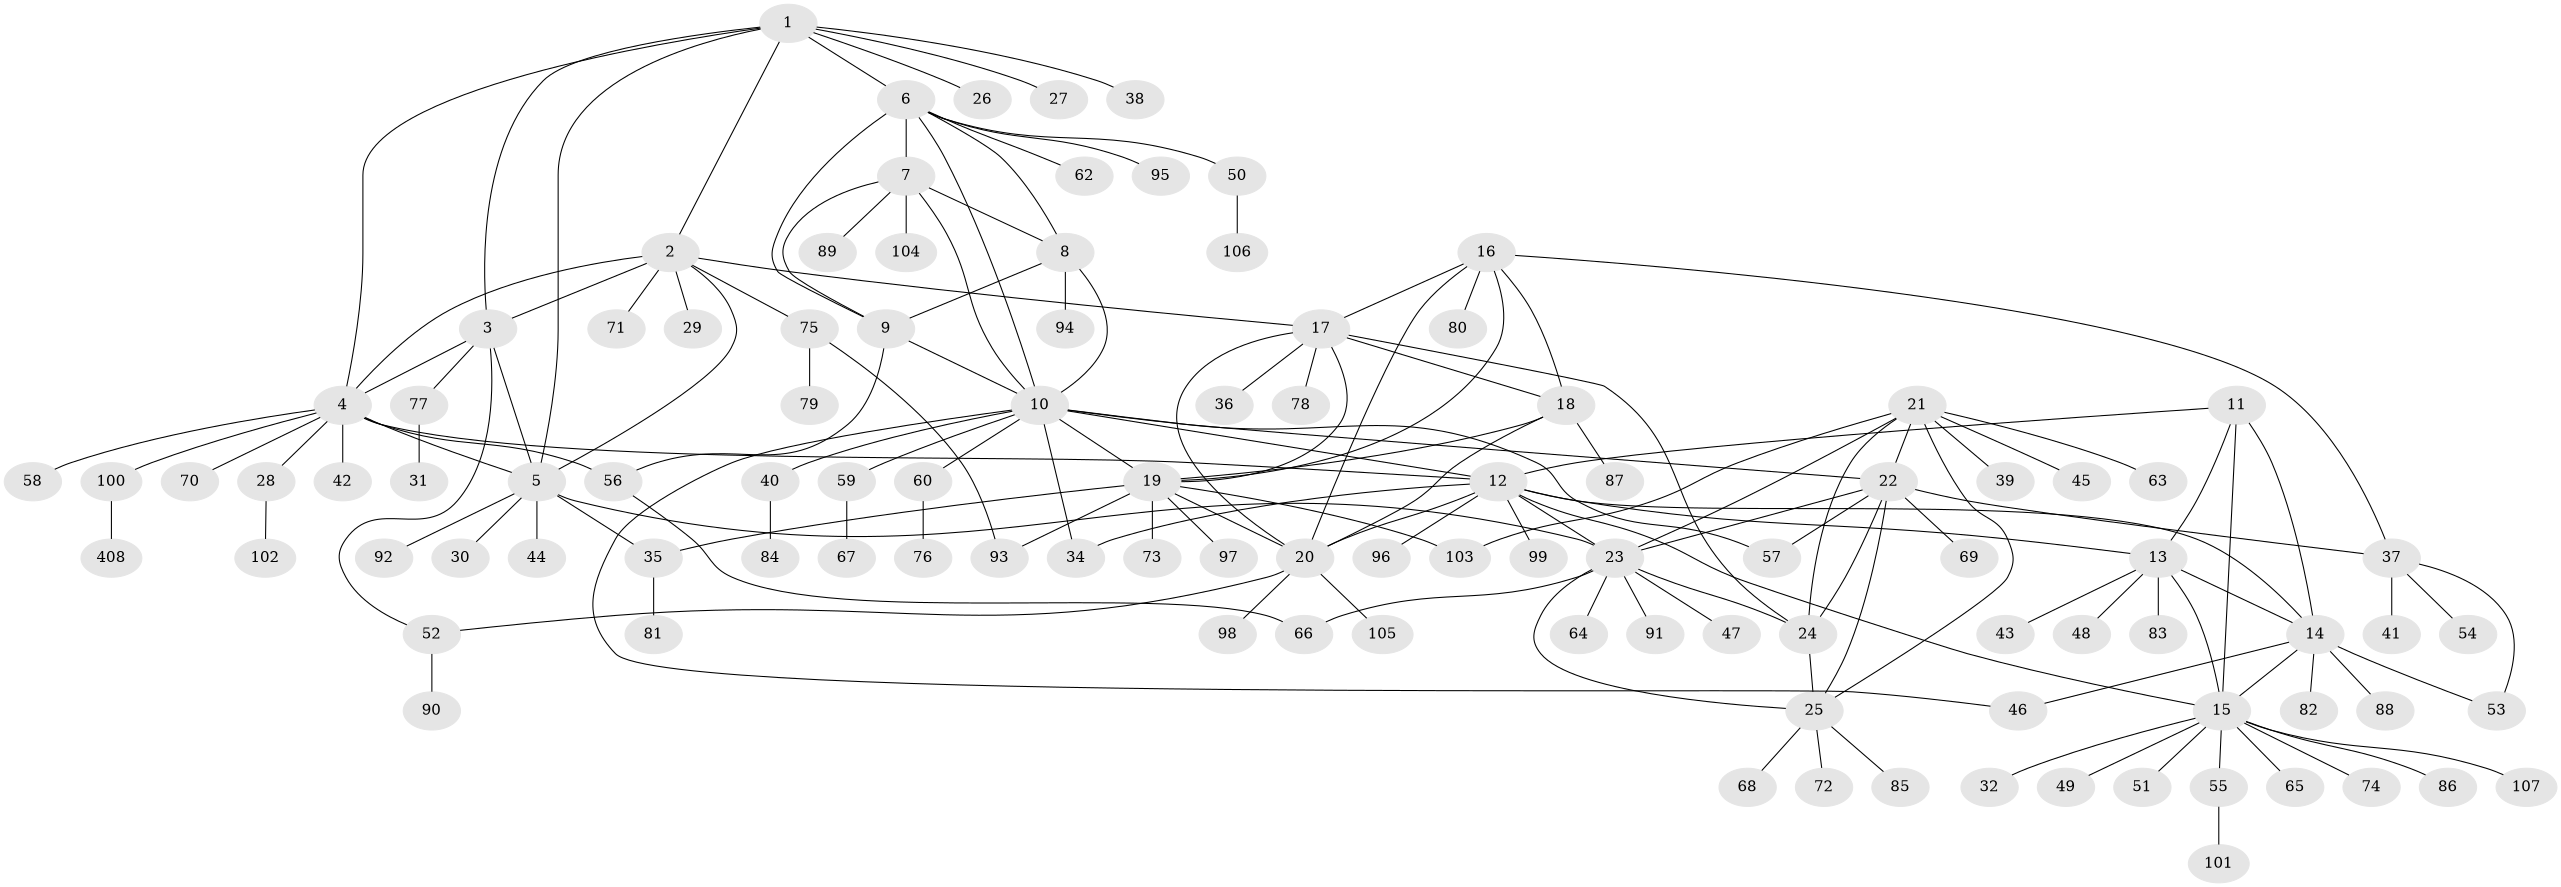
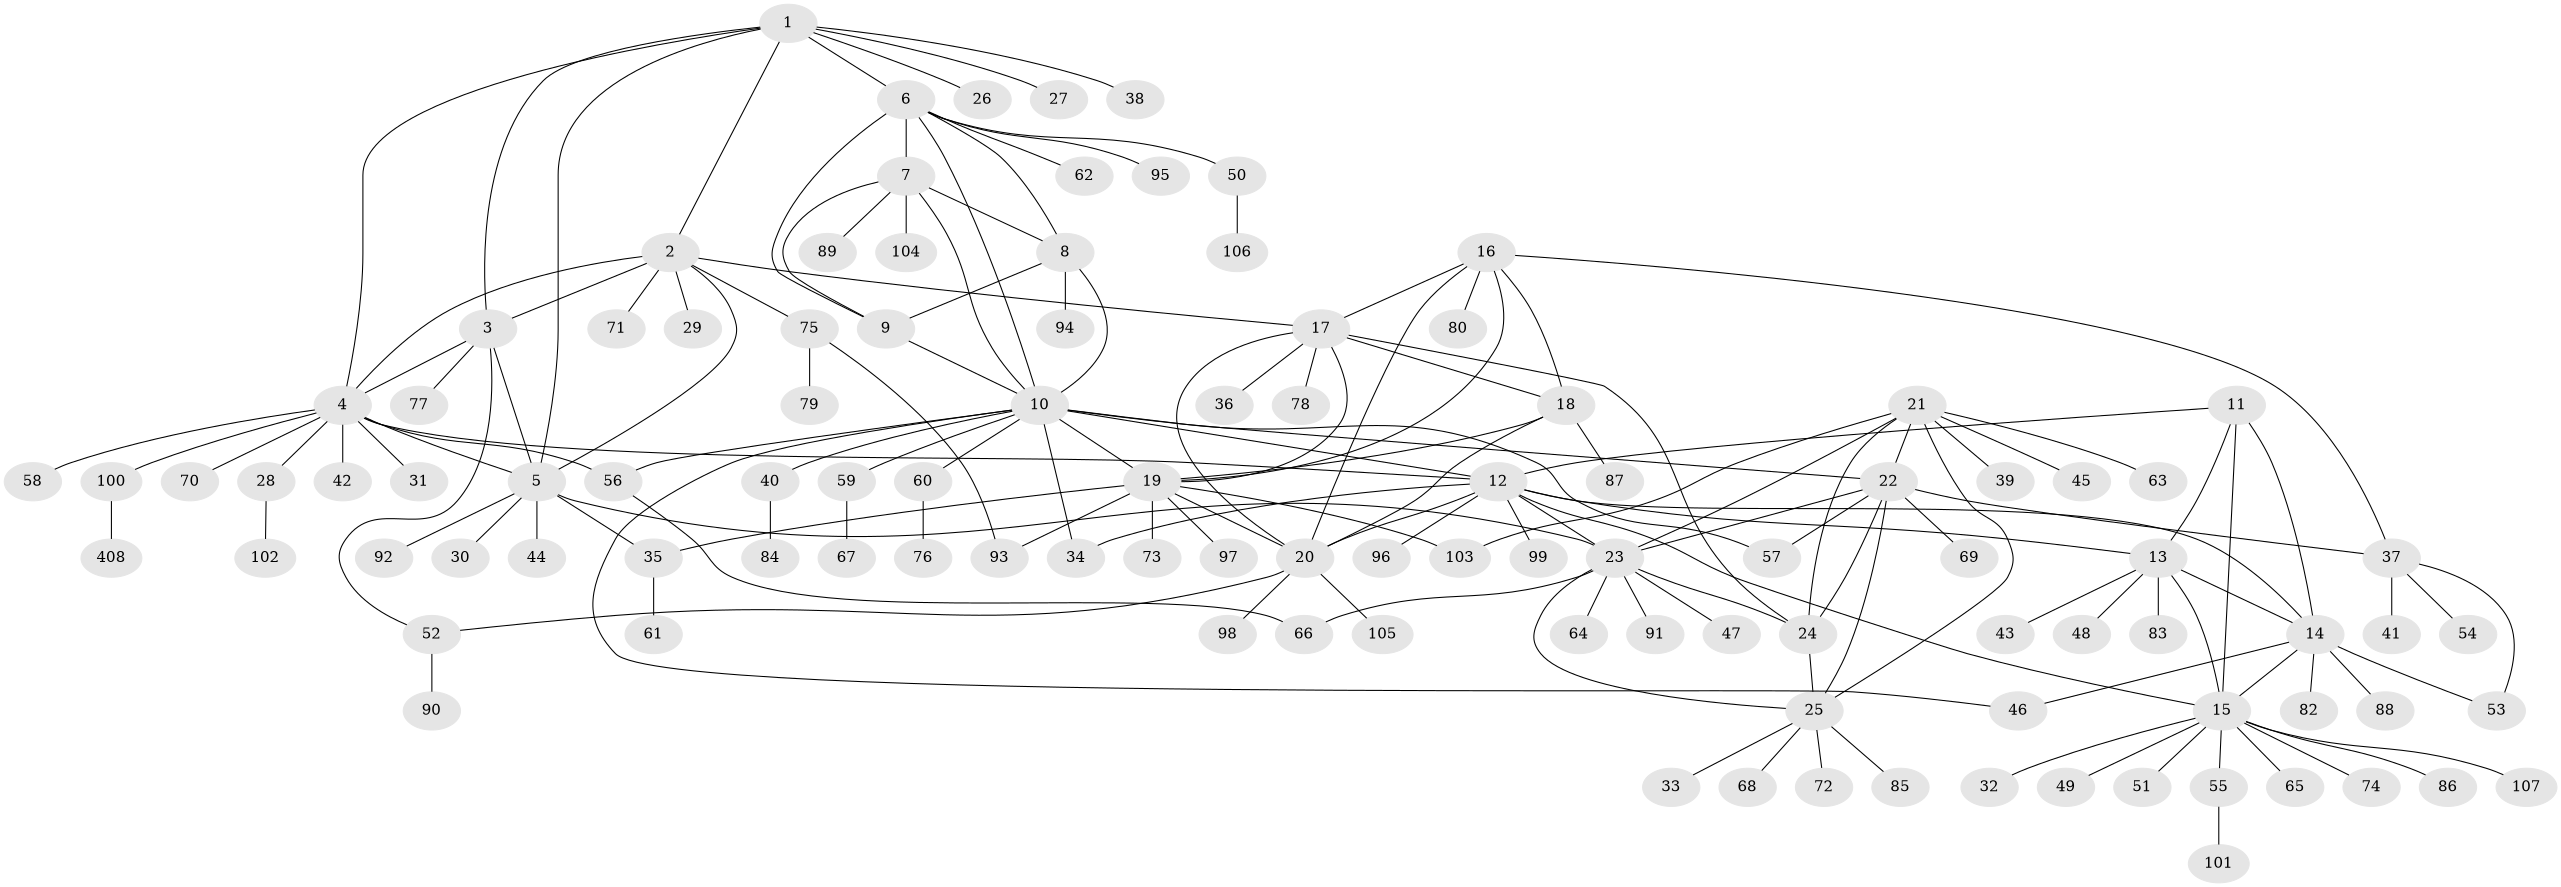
  graph {
    node [color=gray90 style=filled]
    1
    2
    3
    4
    5
    6
    26
    27
    38
    17
    29
    71
    75
    52
    77
    12
    28
    31
    42
    56
    58
    70
    100
    23
    30
    35
    44
    92
    7
    8
    9
    10
    50
    62
    95
    19
    20
    18
    24
    36
    78
    93
    79
    90
    34
    13
    14
    15
    96
    99
    102
    66
    n53 [label=408]
    25
    47
    64
    91
-   81
+   81 [label=61]
    89
    104
    94
    22
    40
    46
    57
    59
    60
    106
    73
    97
    103
    37
    69
    84
    67
    76
    11
    43
    48
    83
    53
    82
    88
    32
    49
    51
    55
    65
    74
    86
    107
    98
    105
    101
    16
    80
    87
    41
    54
    21
    39
    45
    63
+   33
    68
    72
    85
    1 -- 2
    1 -- 3
    1 -- 4
    1 -- 5
    1 -- 6
    1 -- 26
    1 -- 27
    1 -- 38
    2 -- 3
    2 -- 4
    2 -- 5
    2 -- 17
    2 -- 29
    2 -- 71
    2 -- 75
    3 -- 4
    3 -- 5
    3 -- 52
    3 -- 77
    4 -- 5
    4 -- 12
    4 -- 28
-   77 -- 31
+   4 -- 31
    4 -- 42
    4 -- 56
    4 -- 58
    4 -- 70
    4 -- 100
    5 -- 23
    5 -- 30
    5 -- 35
    5 -- 44
    5 -- 92
    6 -- 7
    6 -- 8
    6 -- 9
    6 -- 10
    6 -- 50
    6 -- 62
    6 -- 95
    17 -- 19
    17 -- 20
    17 -- 18
    17 -- 24
    17 -- 36
    17 -- 78
    75 -- 93
    75 -- 79
    52 -- 90
    12 -- 23
    12 -- 20
    12 -- 34
    12 -- 13
    12 -- 14
    12 -- 15
    12 -- 96
    12 -- 99
    28 -- 102
    56 -- 66
    100 -- n53
    23 -- 24
    23 -- 66
    23 -- 25
    23 -- 47
    23 -- 64
    23 -- 91
    35 -- 81
    7 -- 8
    7 -- 9
    7 -- 10
    7 -- 89
    7 -- 104
    8 -- 9
    8 -- 10
    8 -- 94
    9 -- 10
    10 -- 12
-   9 -- 56
+   10 -- 56
    10 -- 19
    10 -- 34
    10 -- 22
    10 -- 40
    10 -- 46
    10 -- 57
    10 -- 59
    10 -- 60
    50 -- 106
    19 -- 35
    19 -- 20
    19 -- 93
    19 -- 73
    19 -- 97
    19 -- 103
    20 -- 52
    20 -- 98
    20 -- 105
    18 -- 19
    18 -- 20
    18 -- 87
    24 -- 25
    13 -- 14
    13 -- 15
    13 -- 43
    13 -- 48
    13 -- 83
    14 -- 15
    14 -- 46
    14 -- 53
    14 -- 82
    14 -- 88
    15 -- 32
    15 -- 49
    15 -- 51
    15 -- 55
    15 -- 65
    15 -- 74
    15 -- 86
    15 -- 107
+   25 -- 33
    25 -- 68
    25 -- 72
    25 -- 85
    22 -- 23
    22 -- 24
    22 -- 25
    22 -- 57
    22 -- 37
    22 -- 69
    40 -- 84
    59 -- 67
    60 -- 76
    37 -- 53
    37 -- 41
    37 -- 54
    11 -- 12
    11 -- 13
    11 -- 14
    11 -- 15
    55 -- 101
    16 -- 17
    16 -- 19
    16 -- 20
    16 -- 18
    16 -- 37
    16 -- 80
    21 -- 23
    21 -- 24
    21 -- 25
    21 -- 22
    21 -- 103
    21 -- 39
    21 -- 45
    21 -- 63
  }
